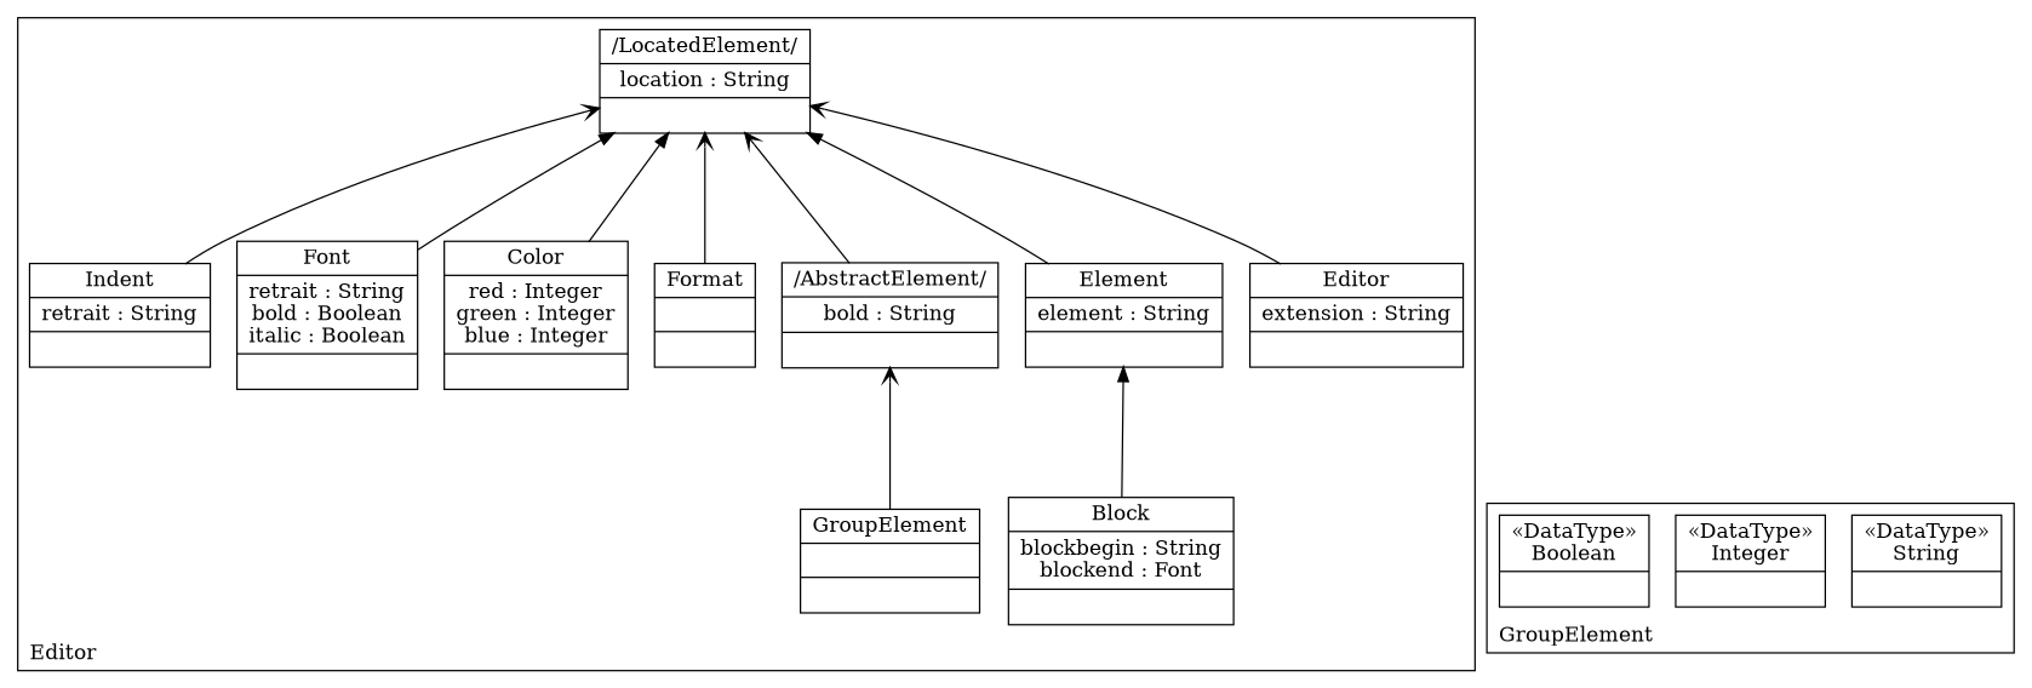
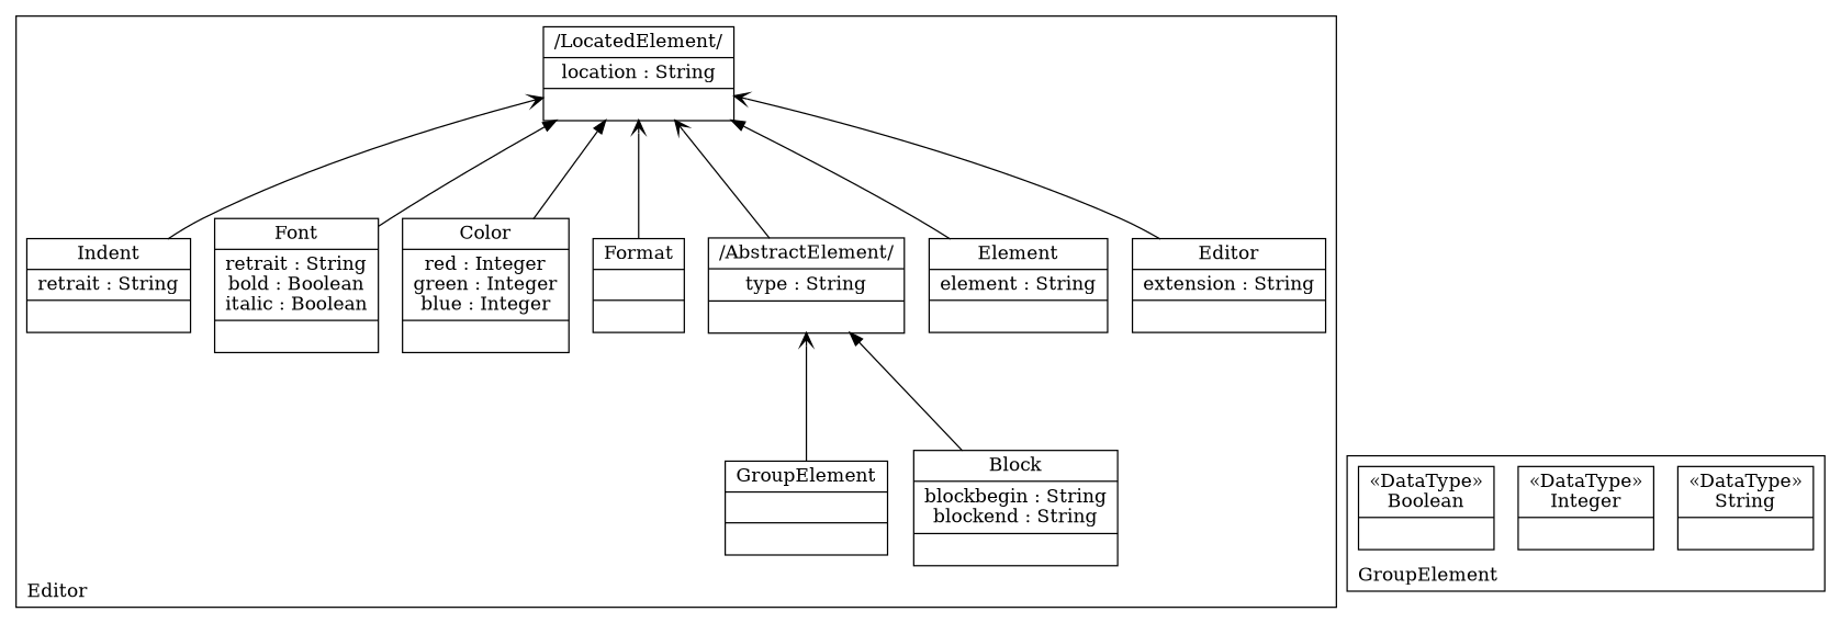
  digraph {
    compound=true
    labeljust=l
    labelloc=t
    nodeSep=0.75
    rankdir=BT
    node [shape=record]
    edge [arrowhead=vee constraint=true group=LocatedElement minlen=2]
    n1 [label="{/LocatedElement/|location : String| }"]
    n2 [label="{Editor|extension : String| }"]
-   n3 [label="{/AbstractElement/|bold : String| }"]
-   n4 [label="{Block|blockbegin : String\nblockend : Font| }"]
+   n3 [label="{/AbstractElement/|type : String| }"]
+   n4 [label="{Block|blockbegin : String\nblockend : String| }"]
    n5 [label="{GroupElement| | }"]
    n6 [label="{Element|element : String| }"]
    n7 [label="{Format| | }"]
    n8 [label="{Color|red : Integer\ngreen : Integer\nblue : Integer| }"]
    n9 [label="{Font|retrait : String\nbold : Boolean\nitalic : Boolean| }"]
    n10 [label="{Indent|retrait : String| }"]
    n11 [label="{&#171;DataType&#187;\nString|}"]
    n12 [label="{&#171;DataType&#187;\nInteger|}"]
    n13 [label="{&#171;DataType&#187;\nBoolean|}"]
    subgraph cluster_1 {
      color=black
      label=Editor
      n1
      n2
      n3
      n4
      n5
      n6
      n7
      n8
      n9
      n10
    }
    subgraph cluster_2 {
      color=black
      label=GroupElement
      n11
      n12
      n13
    }
    n2 -> n1
    n3 -> n1
-   n4 -> n6 [arrowhead=normal group=AbstractElement]
+   n4 -> n3 [arrowhead=normal group=AbstractElement]
    n5 -> n3 [group=AbstractElement]
    n6 -> n1 [arrowhead=normal]
    n7 -> n1
    n8 -> n1 [arrowhead=normal]
    n9 -> n1 [arrowhead=normal]
    n10 -> n1
  }
